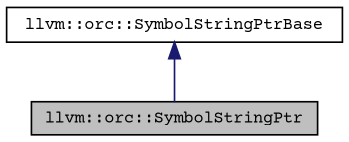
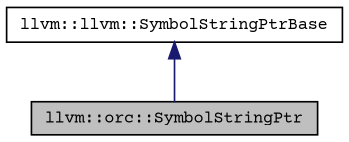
  digraph {
    fontname="Courier Prime"
    node [color=black fontname="Courier Prime" fontsize=10 shape=record]
    n1 [fillcolor=grey75 fontcolor=black height=0.2 label="llvm::orc::SymbolStringPtr" style=filled width=0.4]
-   n2 [height=0.2 label="llvm::orc::SymbolStringPtrBase" width=0.4]
+   n2 [height=0.2 label="llvm::llvm::SymbolStringPtrBase" width=0.4]
    n2 -> n1 [color=midnightblue dir=back fontname="Courier Prime" fontsize=10 labelfontname=Helvetica labelfontsize=10 style=solid]
  }
